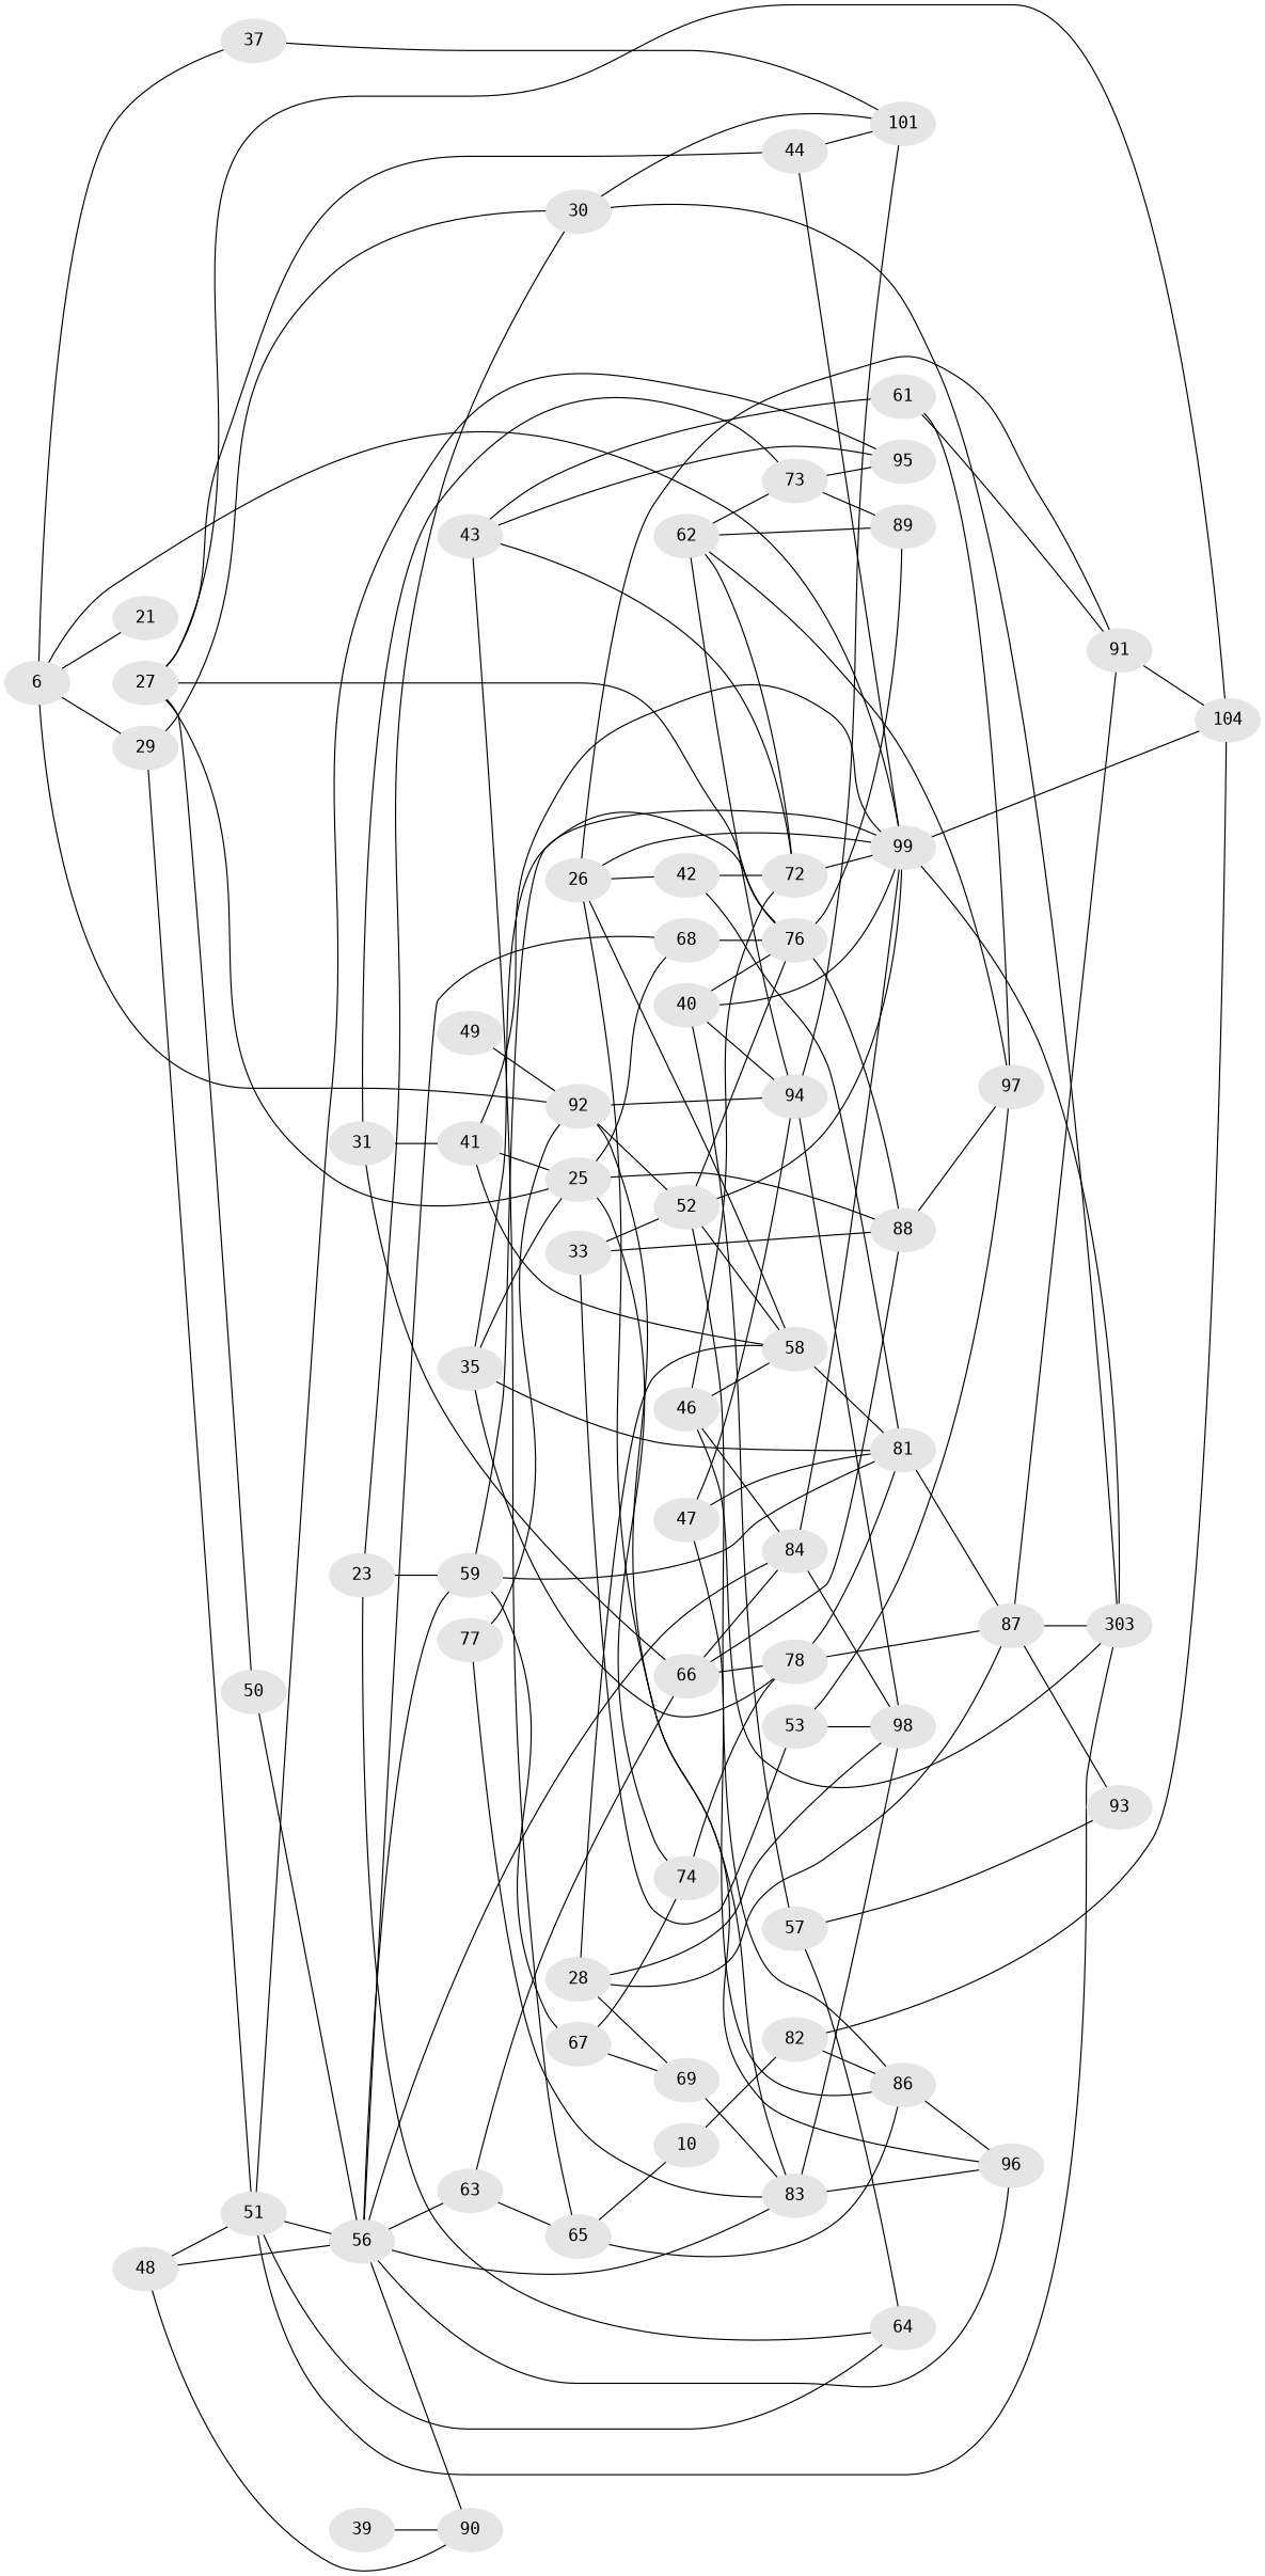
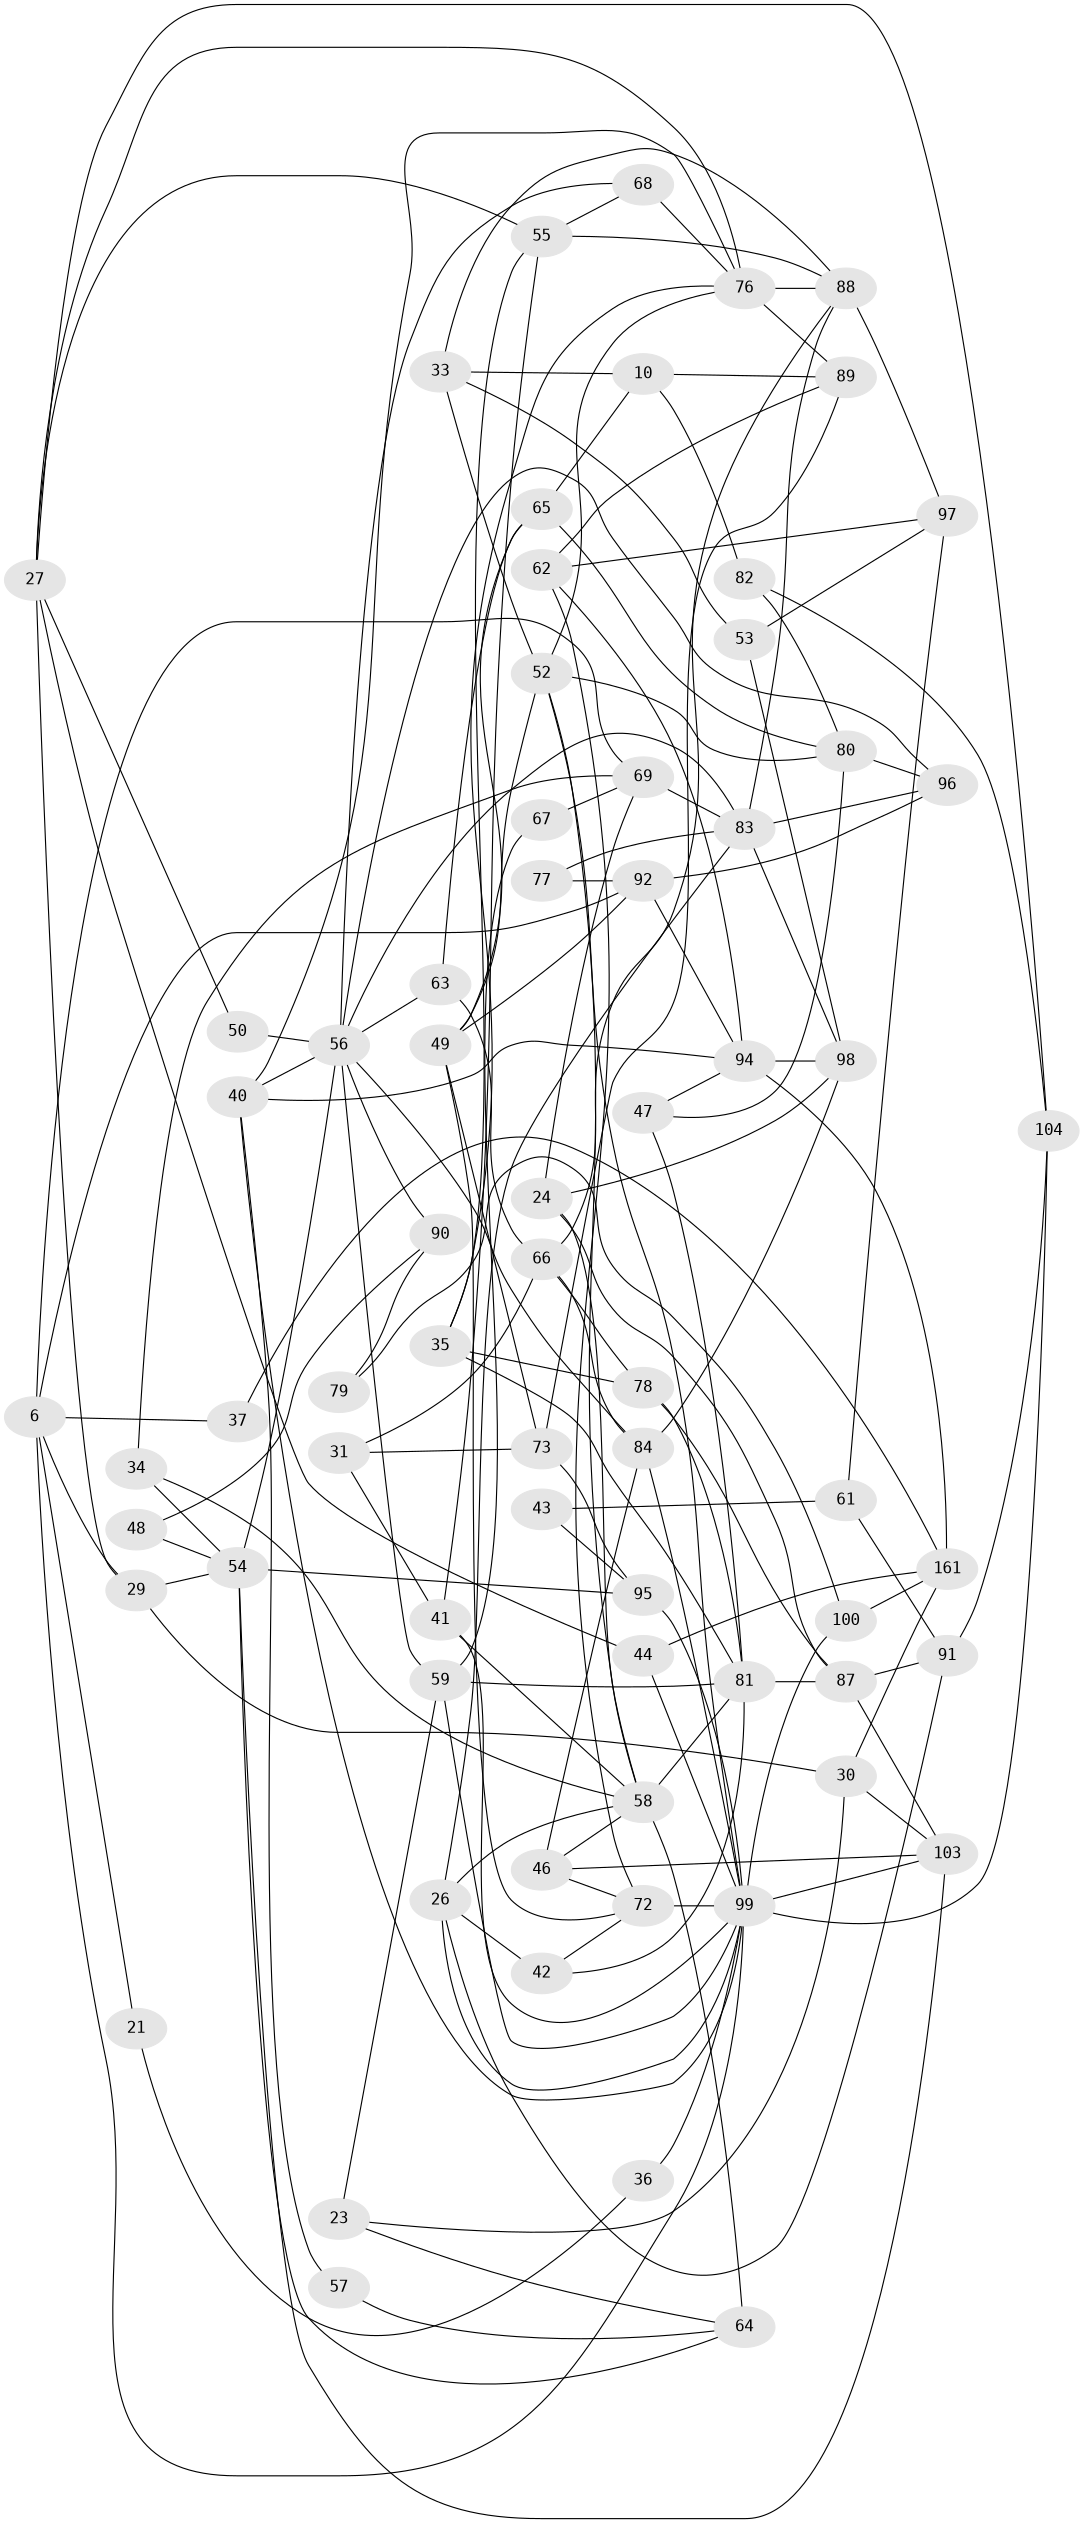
  graph {
    fontname="DejaVu Sans Mono"
    rankdir=LR
    node [color=gray90 fontname="DejaVu Sans Mono" style=filled]
    edge [fontname="DejaVu Sans Mono"]
    6
    21
    29
    37
    69
    92 [super="+39"]
    99 [super="+7+38+85"]
+   36
    30
-   54 [super="+45" label=51]
-   101
+   54 [super="+45"]
+   101 [label=161]
    83 [super="+32"]
    94 [super="+75"]
    96 [super="+4"]
    104
-   103 [label=303]
+   103
+   100
    23
    59
    64
    81
    67
-   24 [super="+12" label=28]
+   24 [super="+12"]
    58 [super="+20+25"]
    87
    98 [super="+8+51"]
    91
-   93
    26 [super="+15"]
    42
    72
    88 [super="+16"]
    27 [super="+1"]
    44
    50
-   55 [label=25]
+   55
    76
    56 [super="+10+28"]
    68
-   74
    89
    95
    31
    41
    66 [super="+18"]
    73
    78
    84 [super="+71"]
    52 [super="+13+17"]
-   86
+   86 [label=80]
    33
    53
    n53 [label=10 super="+9"]
    97 [super="+19"]
    82
+   34
    35
    90
    63
    40
    57
    43
    61
    65 [super="+60"]
    46
    47
    48
    49
    62
    77
-   79 [label=39]
+   79
    6 -- 21
    6 -- 29
    6 -- 37
+   6 -- 69
    6 -- 92 [weight=2]
    6 -- 99
+   21 -- 36
    29 -- 30
    29 -- 54
    37 -- 101
    69 -- 83
    92 -- 94
    92 -- 96
    99 -- 104
    99 -- 103
+   99 -- 100 [weight=3]
+   36 -- 99 [weight=2]
    30 -- 101
    30 -- 103
    54 -- 103
    54 -- 64
    54 -- 56
    54 -- 95 [weight=2]
    83 -- 96
    83 -- 98 [weight=2]
+   83 -- 88
    94 -- 101
    94 -- 98 [weight=2]
+   100 -- 101
    23 -- 30
    23 -- 59
    23 -- 64
    59 -- 99
    59 -- 81
    59 -- 67
    81 -- 87
    67 -- 69
-   67 -- 74
    24 -- 69
    24 -- 58
    24 -- 87
    24 -- 98
+   58 -- 64 [weight=2]
    58 -- 81
    87 -- 103
    87 -- 91
-   87 -- 93
    91 -- 104
    26 -- 99
    26 -- 83 [weight=2]
    26 -- 58
    26 -- 91
    26 -- 42
    42 -- 81
    42 -- 72
    72 -- 99
    88 -- 97
+   27 -- 29
    27 -- 104
    27 -- 44
    27 -- 50
    27 -- 55
    27 -- 76
    44 -- 99
    44 -- 101
    50 -- 56
    55 -- 88
    55 -- 68
-   55 -- 74
    76 -- 88
    76 -- 89
    56 -- 83
    56 -- 96
    56 -- 59
    56 -- 68
    56 -- 84
    56 -- 90 [weight=3]
    56 -- 63
    68 -- 76
-   74 -- 78
+   95 -- 99
    31 -- 41
    31 -- 66
    31 -- 73
    41 -- 99
    41 -- 58
    41 -- 55
    66 -- 88
    66 -- 78
    66 -- 84
    73 -- 89
    73 -- 95
    78 -- 81
    78 -- 87
    84 -- 99
    84 -- 98 [weight=2]
    52 -- 99 [weight=2]
    52 -- 58
    52 -- 76
    52 -- 86
    86 -- 96
    33 -- 88 [weight=2]
    33 -- 52
    33 -- 53
+   33 -- n53
    53 -- 98
    53 -- 97
+   n53 -- 89
    n53 -- 82
    82 -- 104
    82 -- 86
+   34 -- 69
+   34 -- 54
+   34 -- 58
    35 -- 81
    35 -- 55
    35 -- 76
    35 -- 78
    63 -- 66
    63 -- 65
    40 -- 99
    40 -- 94
    40 -- 76
-   48 -- 56
+   40 -- 56
    40 -- 57
    57 -- 64
-   57 -- 93
    43 -- 95
    43 -- 61
-   43 -- 65
+   49 -- 65
    61 -- 91
    61 -- 97
    65 -- 86 [weight=2]
    65 -- n53
    46 -- 103
    46 -- 58 [weight=2]
    46 -- 72
    46 -- 84
    47 -- 94
    47 -- 81
    47 -- 86
    48 -- 54
    48 -- 90
    49 -- 92
-   43 -- 72
-   62 -- 73
-   92 -- 52
+   49 -- 72
+   49 -- 73
+   49 -- 52
    62 -- 94
    62 -- 72
    62 -- 89
    62 -- 97
    77 -- 92
    77 -- 83
+   79 -- 100
    79 -- 90
  }
